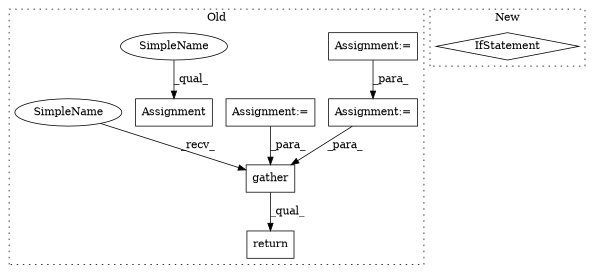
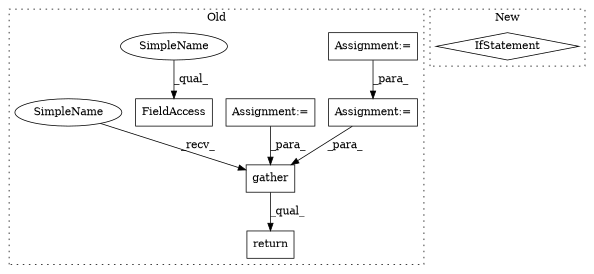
  digraph {
    node [a=7 l=1 s=3649 shape=box]
    n1 [a=32 l="7,1" label=gather s="3787,3841"]
    n2 [label="Assignment:=" s=3457]
    n3 [label="Assignment:=" s=3679]
-   n4 [a=22 l=16 label=Assignment]
+   n4 [a=22 l=16 label=FieldAccess]
    n5 [label="Assignment:=" s=3563]
    n6 [a=41 l=7 label=return s=3769]
    n7 [a=42 l=10 label=SimpleName shape=ellipse]
    n8 [a=42 l=10 label=SimpleName s=3776 shape=ellipse]
    n9 [a=25 l="4,2" label=IfStatement s="3907,3926" shape=diamond]
    subgraph cluster_1 {
      label=Old
      style=dotted
      n1
      n2
      n3
      n4
      n5
      n6
      n7
      n8
    }
    subgraph cluster_2 {
      label=New
      style=dotted
      n9
    }
    n1 -> n6 [label=_qual_]
    n2 -> n5 [label=_para_]
    n3 -> n1 [label=_para_]
    n5 -> n1 [label=_para_]
    n7 -> n4 [label=_qual_]
    n8 -> n1 [label=_recv_]
  }
